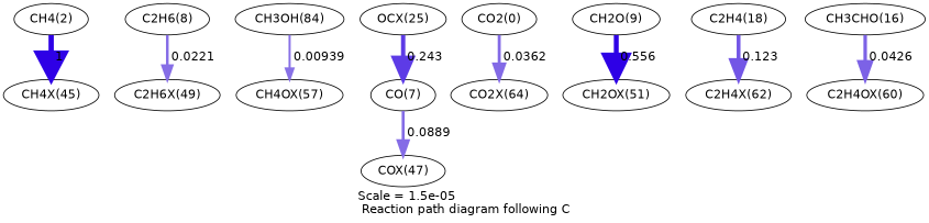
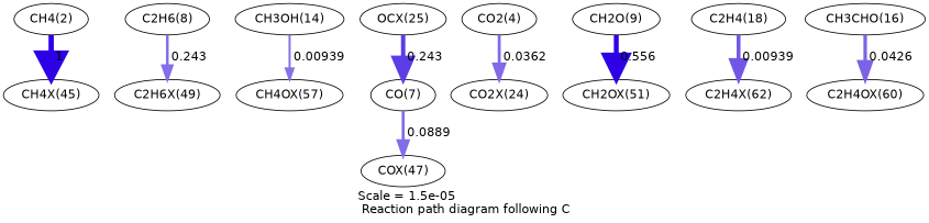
  digraph {
    fontname=Helvetica
    label="Scale = 1.5e-05\l Reaction path diagram following C"
    node [fontname=Helvetica]
    edge [fontname=Helvetica]
    n1 [label="CH4(2)"]
    n2 [label="CH4X(45)"]
    n3 [label="C2H6(8)"]
    n4 [label="C2H6X(49)"]
-   n5 [label="CH3OH(84)"]
+   n5 [label="CH3OH(14)"]
    n6 [label="CH4OX(57)"]
    n7 [label="CO(7)"]
    n8 [label="COX(47)"]
    n9 [label="OCX(25)"]
-   n10 [label="CO2(0)"]
-   n11 [label="CO2X(64)"]
+   n10 [label="CO2(4)"]
+   n11 [label="CO2X(24)"]
    n12 [label="CH2O(9)"]
    n13 [label="CH2OX(51)"]
    n14 [label="C2H4(18)"]
    n15 [label="C2H4X(62)"]
    n16 [label="CH3CHO(16)"]
    n17 [label="C2H4OX(60)"]
    n1 -> n2 [arrowsize=3 color="0.7, 1.5, 0.9" label=" 1" penwidth=6]
-   n3 -> n4 [arrowsize=1.56 color="0.7, 0.522, 0.9" label=" 0.0221" penwidth=3.12]
+   n3 -> n4 [arrowsize=1.56 color="0.7, 0.522, 0.9" label=" 0.243" penwidth=3.12]
    n5 -> n6 [arrowsize=1.24 color="0.7, 0.509, 0.9" label=" 0.00939" penwidth=2.48]
    n7 -> n8 [arrowsize=1.66 color="0.7, 0.529, 0.9" label=" 0.0889" penwidth=3.33]
    n9 -> n7 [arrowsize=2.47 color="0.7, 0.743, 0.9" label=" 0.243" penwidth=4.93]
    n10 -> n11 [arrowsize=1.75 color="0.7, 0.536, 0.9" label=" 0.0362" penwidth=3.49]
    n12 -> n13 [arrowsize=2.78 color="0.7, 1.06, 0.9" label=" 0.556" penwidth=5.56]
-   n14 -> n15 [arrowsize=2.21 color="0.7, 0.623, 0.9" label=" 0.123" penwidth=4.42]
+   n14 -> n15 [arrowsize=2.21 color="0.7, 0.623, 0.9" label=" 0.00939" penwidth=4.42]
    n16 -> n17 [arrowsize=2.01 color="0.7, 0.573, 0.9" label=" 0.0426" penwidth=4.02]
  }
